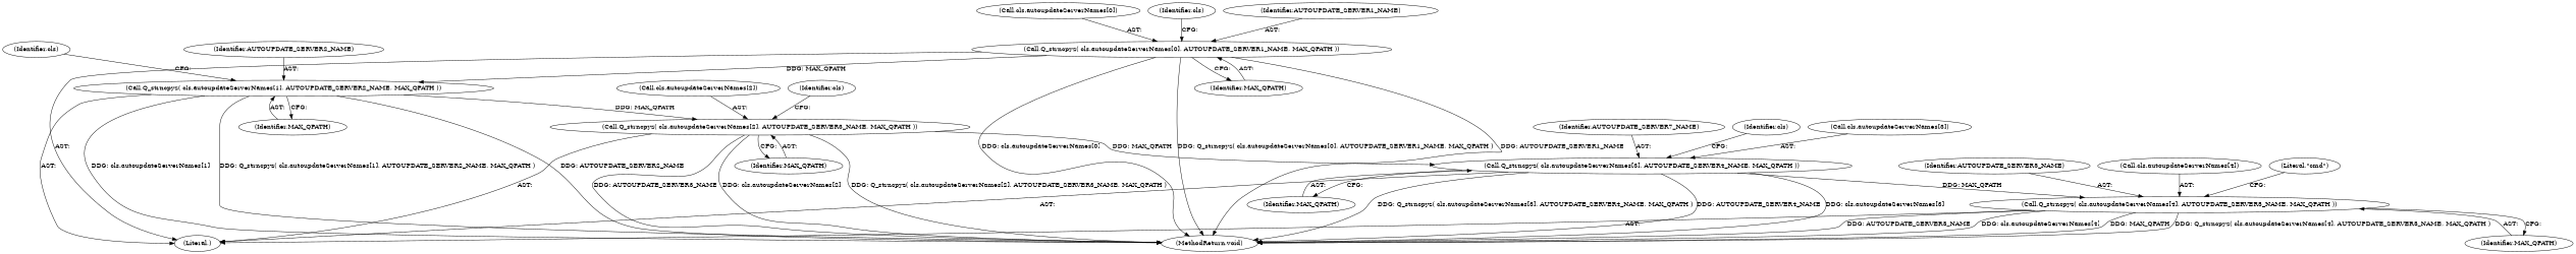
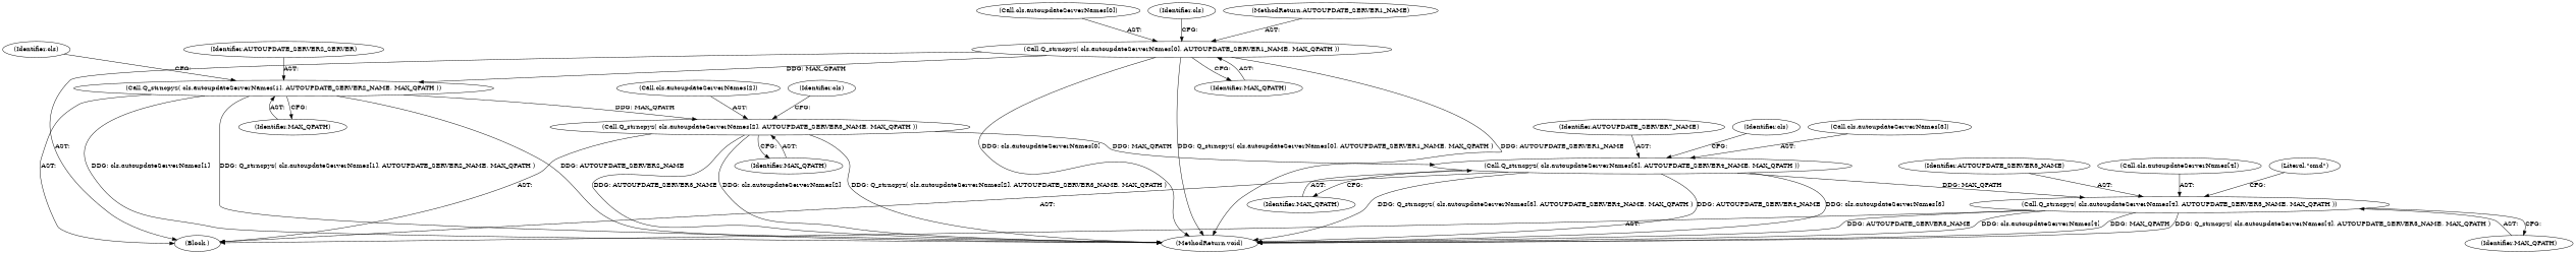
  digraph {
    n1 [label="(Call,Q_strncpyz( cls.autoupdateServerNames[2], AUTOUPDATE_SERVER3_NAME, MAX_QPATH ))"]
    n2 [label="(Call,Q_strncpyz( cls.autoupdateServerNames[3], AUTOUPDATE_SERVER4_NAME, MAX_QPATH ))"]
-   n3 [label="(Literal,)"]
+   n3 [label="(Block,)"]
    n4 [label="(Identifier,MAX_QPATH)"]
    n5 [label="(MethodReturn,void)"]
    n6 [label="(Call,Q_strncpyz( cls.autoupdateServerNames[4], AUTOUPDATE_SERVER5_NAME, MAX_QPATH ))"]
    n7 [label="(Identifier,MAX_QPATH)"]
    n8 [label="(Call,Q_strncpyz( cls.autoupdateServerNames[1], AUTOUPDATE_SERVER2_NAME, MAX_QPATH ))"]
    n9 [label="(Identifier,MAX_QPATH)"]
    n10 [label="(Call,Q_strncpyz( cls.autoupdateServerNames[0], AUTOUPDATE_SERVER1_NAME, MAX_QPATH ))"]
    n11 [label="(Identifier,MAX_QPATH)"]
    n12 [label="(Identifier,MAX_QPATH)"]
    n13 [label="(Call,cls.autoupdateServerNames[0])"]
    n14 [label="(Identifier,cls)"]
    n15 [label="(Identifier,cls)"]
    n16 [label="(Literal,\"cmd\")"]
    n17 [label="(Identifier,cls)"]
    n18 [label="(Identifier,cls)"]
-   n19 [label="(Identifier,AUTOUPDATE_SERVER2_NAME)"]
+   n19 [label="(Identifier,AUTOUPDATE_SERVER2_SERVER)"]
    n20 [label="(Call,cls.autoupdateServerNames[2])"]
    n21 [label="(Identifier,AUTOUPDATE_SERVER5_NAME)"]
    n22 [label="(Call,cls.autoupdateServerNames[3])"]
    n23 [label="(Call,cls.autoupdateServerNames[4])"]
    n24 [label="(Identifier,AUTOUPDATE_SERVER7_NAME)"]
-   n25 [label="(Identifier,AUTOUPDATE_SERVER1_NAME)"]
+   n25 [label="(MethodReturn,AUTOUPDATE_SERVER1_NAME)"]
    n1 -> n2 [label="DDG: MAX_QPATH"]
    n1 -> n3 [label="AST: "]
    n1 -> n4 [label="CFG: "]
    n1 -> n5 [label="DDG: cls.autoupdateServerNames[2]"]
    n1 -> n5 [label="DDG: Q_strncpyz( cls.autoupdateServerNames[2], AUTOUPDATE_SERVER3_NAME, MAX_QPATH )"]
    n1 -> n5 [label="DDG: AUTOUPDATE_SERVER3_NAME"]
    n2 -> n3 [label="AST: "]
    n2 -> n5 [label="DDG: Q_strncpyz( cls.autoupdateServerNames[3], AUTOUPDATE_SERVER4_NAME, MAX_QPATH )"]
    n2 -> n5 [label="DDG: AUTOUPDATE_SERVER4_NAME"]
    n2 -> n5 [label="DDG: cls.autoupdateServerNames[3]"]
    n2 -> n6 [label="DDG: MAX_QPATH"]
    n2 -> n7 [label="CFG: "]
    n4 -> n1 [label="AST: "]
    n6 -> n3 [label="AST: "]
    n6 -> n5 [label="DDG: AUTOUPDATE_SERVER5_NAME"]
    n6 -> n5 [label="DDG: cls.autoupdateServerNames[4]"]
    n6 -> n5 [label="DDG: MAX_QPATH"]
    n6 -> n5 [label="DDG: Q_strncpyz( cls.autoupdateServerNames[4], AUTOUPDATE_SERVER5_NAME, MAX_QPATH )"]
    n6 -> n12 [label="CFG: "]
    n7 -> n2 [label="AST: "]
    n8 -> n1 [label="DDG: MAX_QPATH"]
    n8 -> n3 [label="AST: "]
    n8 -> n5 [label="DDG: cls.autoupdateServerNames[1]"]
    n8 -> n5 [label="DDG: Q_strncpyz( cls.autoupdateServerNames[1], AUTOUPDATE_SERVER2_NAME, MAX_QPATH )"]
    n8 -> n5 [label="DDG: AUTOUPDATE_SERVER2_NAME"]
    n8 -> n9 [label="CFG: "]
    n9 -> n8 [label="AST: "]
    n10 -> n3 [label="AST: "]
    n10 -> n5 [label="DDG: cls.autoupdateServerNames[0]"]
    n10 -> n5 [label="DDG: Q_strncpyz( cls.autoupdateServerNames[0], AUTOUPDATE_SERVER1_NAME, MAX_QPATH )"]
    n10 -> n5 [label="DDG: AUTOUPDATE_SERVER1_NAME"]
    n10 -> n8 [label="DDG: MAX_QPATH"]
    n10 -> n11 [label="CFG: "]
    n11 -> n10 [label="AST: "]
    n12 -> n6 [label="AST: "]
    n13 -> n10 [label="AST: "]
    n14 -> n2 [label="CFG: "]
    n15 -> n10 [label="CFG: "]
    n16 -> n6 [label="CFG: "]
    n17 -> n8 [label="CFG: "]
    n18 -> n1 [label="CFG: "]
    n19 -> n8 [label="AST: "]
    n20 -> n1 [label="AST: "]
    n21 -> n6 [label="AST: "]
    n22 -> n2 [label="AST: "]
    n23 -> n6 [label="AST: "]
    n24 -> n2 [label="AST: "]
    n25 -> n10 [label="AST: "]
  }
